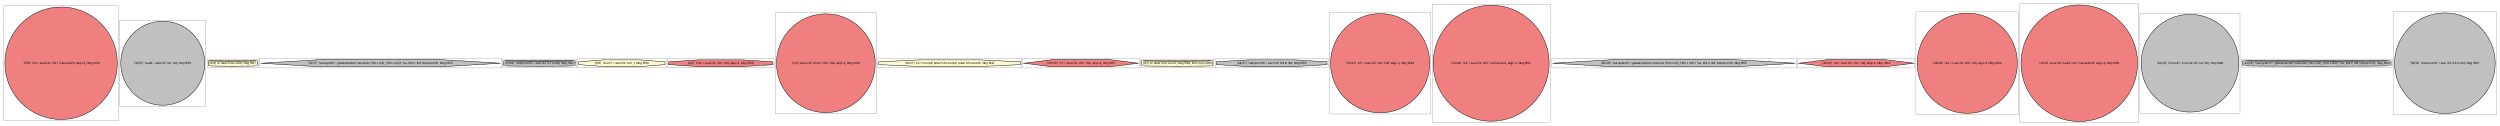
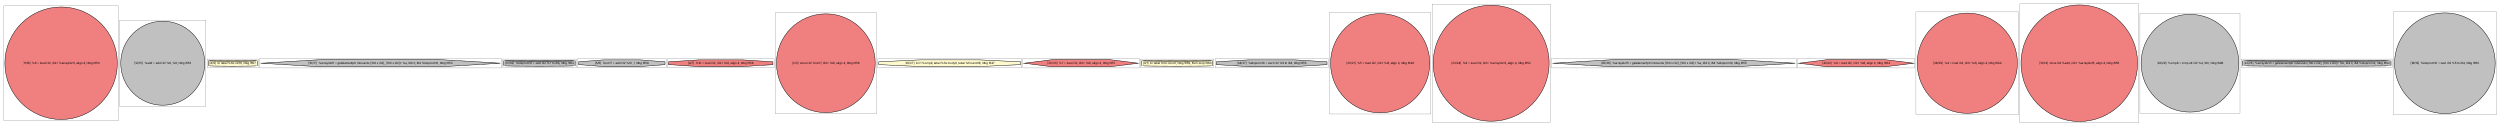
  digraph {
    fontname=Inter
    node [fillcolor=lightcoral fontsize=20 penwidth=3.0 shape=circle style=filled fontname=Inter]
    n1 [label="[11/16]  %6 = load i32, i32* %arrayidx11, align 4, !dbg !650"]
    n2 [fillcolor=grey label="[12/15]  %add = add i32 %6, %8, !dbg !653"]
    n3 [fillcolor=lemonchiffon label="[8/9]  br label %for.inc16, !dbg !657" shape=cylinder]
    n4 [fillcolor=grey label="[10/17]  %arrayidx11 = getelementptr inbounds [100 x i32], [100 x i32]* %a, i64 0, i64 %idxprom10, !dbg !650" shape=hexagon]
    n5 [fillcolor=grey label="[31/32]  %idxprom12 = zext i32 %7 to i64, !dbg !652" shape=cylinder]
-   n6 [fillcolor=lemonchiffon label="[5/6]  %inc17 = add i32 %10, 1, !dbg !658" shape=octagon]
+   n6 [fillcolor=grey label="[5/6]  %inc17 = add i32 %10, 1, !dbg !658" shape=octagon]
    n7 [label="[4/7]  %10 = load i32, i32* %i6, align 4, !dbg !658" shape=octagon]
    n8 [label="[2/3]  store i32 %inc17, i32* %i6, align 4, !dbg !658"]
    n9 [fillcolor=lemonchiffon label="[26/27]  br i1 %cmp8, label %for.body9, label %for.end18, !dbg !647" shape=octagon]
    n10 [label="[30/33]  %7 = load i32, i32* %i6, align 4, !dbg !651" shape=hexagon]
    n11 [fillcolor=lemonchiffon label="[0/1]  br label %for.cond7, !dbg !659, !llvm.loop !660" shape=cylinder]
    n12 [fillcolor=grey label="[34/37]  %idxprom14 = zext i32 %9 to i64, !dbg !655" shape=octagon]
    n13 [label="[20/21]  %5 = load i32, i32* %i6, align 4, !dbg !648"]
    n14 [label="[23/24]  %8 = load i32, i32* %arrayidx13, align 4, !dbg !652"]
    n15 [fillcolor=grey label="[35/36]  %arrayidx15 = getelementptr inbounds [100 x i32], [100 x i32]* %a, i64 0, i64 %idxprom14, !dbg !655" shape=hexagon]
    n16 [label="[40/41]  %9 = load i32, i32* %i6, align 4, !dbg !654" shape=hexagon]
    n17 [label="[38/39]  %4 = load i32, i32* %i6, align 4, !dbg !644"]
    n18 [label="[13/14]  store i32 %add, i32* %arrayidx15, align 4, !dbg !656"]
    n19 [fillcolor=grey label="[28/29]  %cmp8 = icmp ult i32 %4, 100, !dbg !646"]
    n20 [fillcolor=grey label="[22/25]  %arrayidx13 = getelementptr inbounds [100 x i32], [100 x i32]* %b, i64 0, i64 %idxprom12, !dbg !652" shape=cylinder]
    n21 [fillcolor=grey label="[18/19]  %idxprom10 = zext i32 %5 to i64, !dbg !650"]
    subgraph cluster_1 {
      n1
    }
    subgraph cluster_2 {
      n2
    }
    subgraph cluster_3 {
      n3
    }
    subgraph cluster_4 {
      n4
    }
    subgraph cluster_5 {
      n5
    }
    subgraph cluster_6 {
      n6
    }
    subgraph cluster_7 {
      n7
    }
    subgraph cluster_8 {
      n8
    }
    subgraph cluster_9 {
      n9
    }
    subgraph cluster_10 {
      n10
    }
    subgraph cluster_11 {
      n11
    }
    subgraph cluster_12 {
      n12
    }
    subgraph cluster_13 {
      n13
    }
    subgraph cluster_14 {
      n14
    }
    subgraph cluster_15 {
      n15
    }
    subgraph cluster_16 {
      n16
    }
    subgraph cluster_17 {
      n17
    }
    subgraph cluster_18 {
      n18
    }
    subgraph cluster_19 {
      n19
    }
    subgraph cluster_20 {
      n20
    }
    subgraph cluster_21 {
      n21
    }
  }
